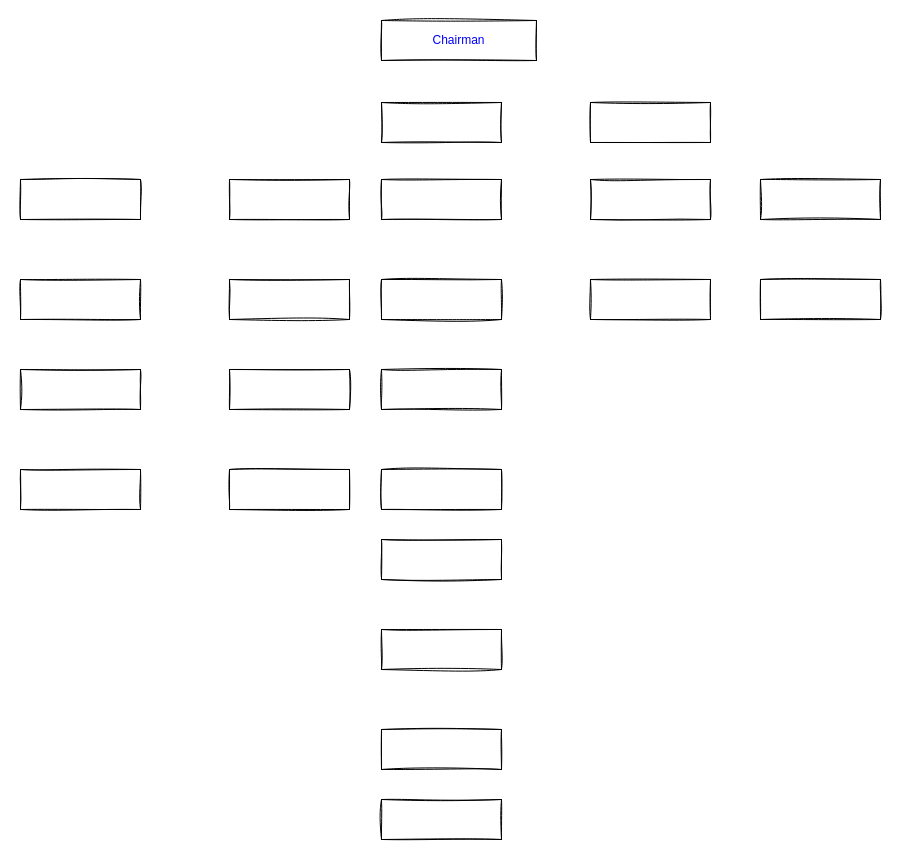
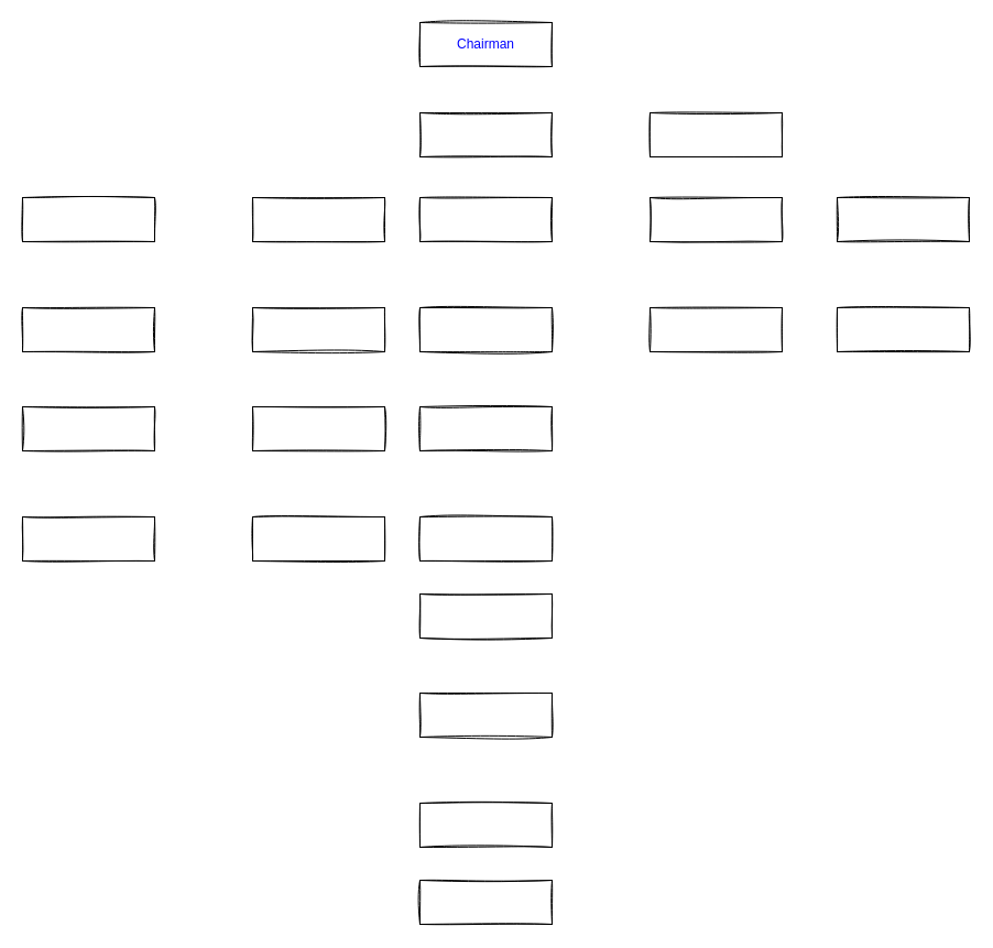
  <mxCell id="0" />
  <mxCell id="1" parent="0" />
- <mxCell id="2" value="Chairman" style="rounded=0;whiteSpace=wrap;html=1;gradientDirection=south;sketch=1;fontColor=#0000FF;" parent="1" vertex="1"><mxGeometry x="381" y="20" width="155" height="40" as="geometry" /></mxCell>
+ <mxCell id="2" value="Chairman" style="rounded=0;whiteSpace=wrap;html=1;gradientDirection=south;sketch=1;fontColor=#0000FF;" parent="1" vertex="1"><mxGeometry x="381" y="20" width="120" height="40" as="geometry" /></mxCell>
  <mxCell id="3" value="" style="rounded=0;whiteSpace=wrap;html=1;gradientDirection=south;sketch=1;" parent="1" vertex="1"><mxGeometry x="381" y="102" width="120" height="40" as="geometry" /></mxCell>
  <mxCell id="4" value="" style="rounded=0;whiteSpace=wrap;html=1;gradientDirection=south;sketch=1;" parent="1" vertex="1"><mxGeometry x="590" y="102" width="120" height="40" as="geometry" /></mxCell>
  <mxCell id="5" value="" style="rounded=0;whiteSpace=wrap;html=1;gradientDirection=south;sketch=1;" parent="1" vertex="1"><mxGeometry x="381" y="179" width="120" height="40" as="geometry" /></mxCell>
  <mxCell id="6" value="" style="rounded=0;whiteSpace=wrap;html=1;gradientDirection=south;sketch=1;" parent="1" vertex="1"><mxGeometry x="590" y="179" width="120" height="40" as="geometry" /></mxCell>
  <mxCell id="7" value="" style="rounded=0;whiteSpace=wrap;html=1;gradientDirection=south;sketch=1;" parent="1" vertex="1"><mxGeometry x="20" y="179" width="120" height="40" as="geometry" /></mxCell>
  <mxCell id="8" value="" style="rounded=0;whiteSpace=wrap;html=1;gradientDirection=south;sketch=1;" parent="1" vertex="1"><mxGeometry x="229" y="179" width="120" height="40" as="geometry" /></mxCell>
  <mxCell id="9" value="" style="rounded=0;whiteSpace=wrap;html=1;gradientDirection=south;sketch=1;" parent="1" vertex="1"><mxGeometry x="381" y="279" width="120" height="40" as="geometry" /></mxCell>
  <mxCell id="10" value="" style="rounded=0;whiteSpace=wrap;html=1;gradientDirection=south;sketch=1;" parent="1" vertex="1"><mxGeometry x="590" y="279" width="120" height="40" as="geometry" /></mxCell>
  <mxCell id="11" value="" style="rounded=0;whiteSpace=wrap;html=1;gradientDirection=south;sketch=1;" parent="1" vertex="1"><mxGeometry x="20" y="279" width="120" height="40" as="geometry" /></mxCell>
  <mxCell id="12" value="" style="rounded=0;whiteSpace=wrap;html=1;gradientDirection=south;sketch=1;" parent="1" vertex="1"><mxGeometry x="229" y="279" width="120" height="40" as="geometry" /></mxCell>
  <mxCell id="13" value="" style="rounded=0;whiteSpace=wrap;html=1;gradientDirection=south;sketch=1;" parent="1" vertex="1"><mxGeometry x="760" y="179" width="120" height="40" as="geometry" /></mxCell>
  <mxCell id="14" value="" style="rounded=0;whiteSpace=wrap;html=1;gradientDirection=south;sketch=1;" parent="1" vertex="1"><mxGeometry x="760" y="279" width="120" height="40" as="geometry" /></mxCell>
  <mxCell id="15" value="" style="rounded=0;whiteSpace=wrap;html=1;gradientDirection=south;sketch=1;" parent="1" vertex="1"><mxGeometry x="381" y="369" width="120" height="40" as="geometry" /></mxCell>
  <mxCell id="16" value="" style="rounded=0;whiteSpace=wrap;html=1;gradientDirection=south;sketch=1;" parent="1" vertex="1"><mxGeometry x="20" y="369" width="120" height="40" as="geometry" /></mxCell>
  <mxCell id="17" value="" style="rounded=0;whiteSpace=wrap;html=1;gradientDirection=south;sketch=1;" parent="1" vertex="1"><mxGeometry x="229" y="369" width="120" height="40" as="geometry" /></mxCell>
  <mxCell id="18" value="" style="rounded=0;whiteSpace=wrap;html=1;gradientDirection=south;sketch=1;" parent="1" vertex="1"><mxGeometry x="381" y="469" width="120" height="40" as="geometry" /></mxCell>
  <mxCell id="19" value="" style="rounded=0;whiteSpace=wrap;html=1;gradientDirection=south;sketch=1;" parent="1" vertex="1"><mxGeometry x="20" y="469" width="120" height="40" as="geometry" /></mxCell>
  <mxCell id="20" value="" style="rounded=0;whiteSpace=wrap;html=1;gradientDirection=south;sketch=1;" parent="1" vertex="1"><mxGeometry x="229" y="469" width="120" height="40" as="geometry" /></mxCell>
  <mxCell id="21" value="" style="rounded=0;whiteSpace=wrap;html=1;gradientDirection=south;sketch=1;" parent="1" vertex="1"><mxGeometry x="381" y="539" width="120" height="40" as="geometry" /></mxCell>
  <mxCell id="22" value="" style="rounded=0;whiteSpace=wrap;html=1;gradientDirection=south;sketch=1;" parent="1" vertex="1"><mxGeometry x="381" y="629" width="120" height="40" as="geometry" /></mxCell>
  <mxCell id="23" value="" style="rounded=0;whiteSpace=wrap;html=1;gradientDirection=south;sketch=1;" parent="1" vertex="1"><mxGeometry x="381" y="729" width="120" height="40" as="geometry" /></mxCell>
  <mxCell id="24" value="" style="rounded=0;whiteSpace=wrap;html=1;gradientDirection=south;sketch=1;" parent="1" vertex="1"><mxGeometry x="381" y="799" width="120" height="40" as="geometry" /></mxCell>
